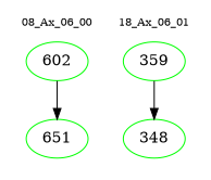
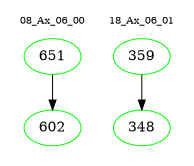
  digraph {
    node [color=green]
    edge [color=black]
    n1 [label=602]
    n2 [label=651]
    n3 [label=359]
    n4 [label=348]
    subgraph cluster_1 {
      color=white
      fontsize=10
      label="08_Ax_06_00"
      n1
      n2
    }
    subgraph cluster_2 {
      color=white
      fontsize=10
      label="18_Ax_06_01"
      n3
      n4
    }
-   n1 -> n2
+   n2 -> n1
    n3 -> n4
  }
